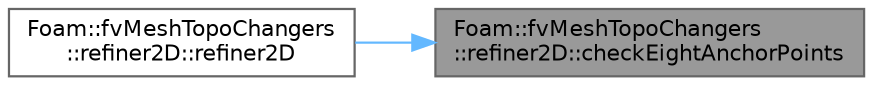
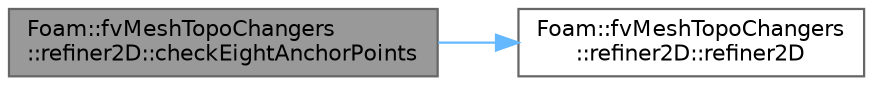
  digraph {
    rankdir=RL
    node [fontname=Helvetica fontsize=10 shape=box style=filled]
    n1 [color=gray40 fillcolor=grey60 fontcolor=black height=0.2 label="Foam::fvMeshTopoChangers\l::refiner2D::checkEightAnchorPoints" width=0.4]
    n2 [color=grey40 fillcolor=white height=0.2 label="Foam::fvMeshTopoChangers\l::refiner2D::refiner2D" width=0.4]
-   n1 -> n2 [color=steelblue1 dir=back fontname=Helvetica fontsize=10 labelfontname=Helvetica labelfontsize=10 style=solid]
+   n2 -> n1 [color=steelblue1 dir=back fontname=Helvetica fontsize=10 labelfontname=Helvetica labelfontsize=10 style=solid]
  }
